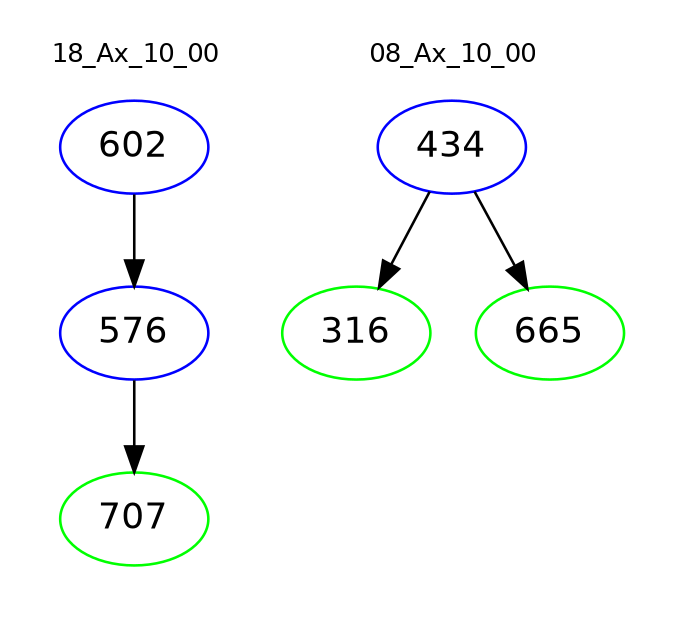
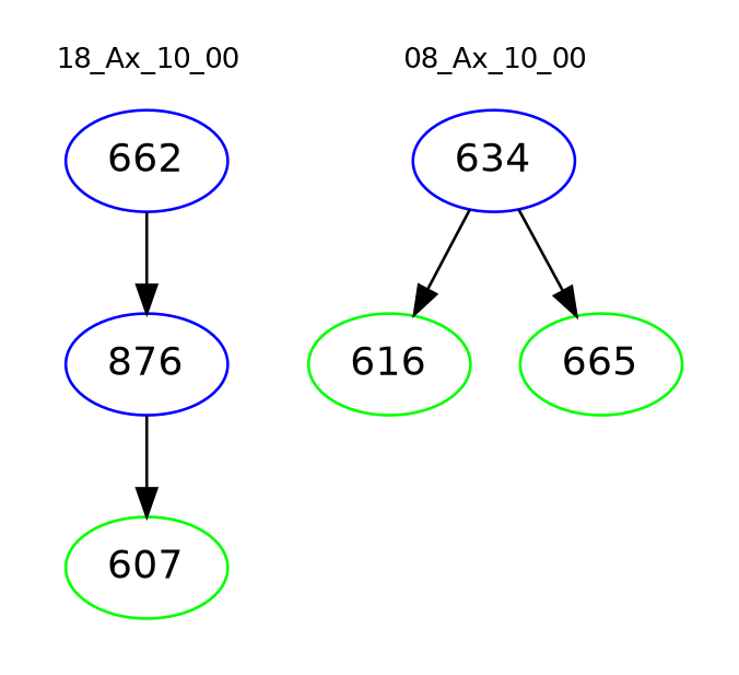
  digraph {
    fontname="DejaVu Sans"
    node [color=blue fontname="DejaVu Sans"]
    edge [color=black fontname="DejaVu Sans"]
-   n1 [label=576]
-   n2 [label=602]
-   n3 [color=green label=707]
-   n4 [label=434]
-   n5 [color=green label=316]
+   n1 [label=876]
+   n2 [label=662]
+   n3 [color=green label=607]
+   n4 [label=634]
+   n5 [color=green label=616]
    n6 [color=green label=665]
    subgraph cluster_1 {
      color=white
      fontsize=10
      label="18_Ax_10_00"
      n1
      n2
      n3
    }
    subgraph cluster_2 {
      color=white
      fontsize=10
      label="08_Ax_10_00"
      n4
      n5
      n6
    }
    n1 -> n3
    n2 -> n1
    n4 -> n5
    n4 -> n6
  }
